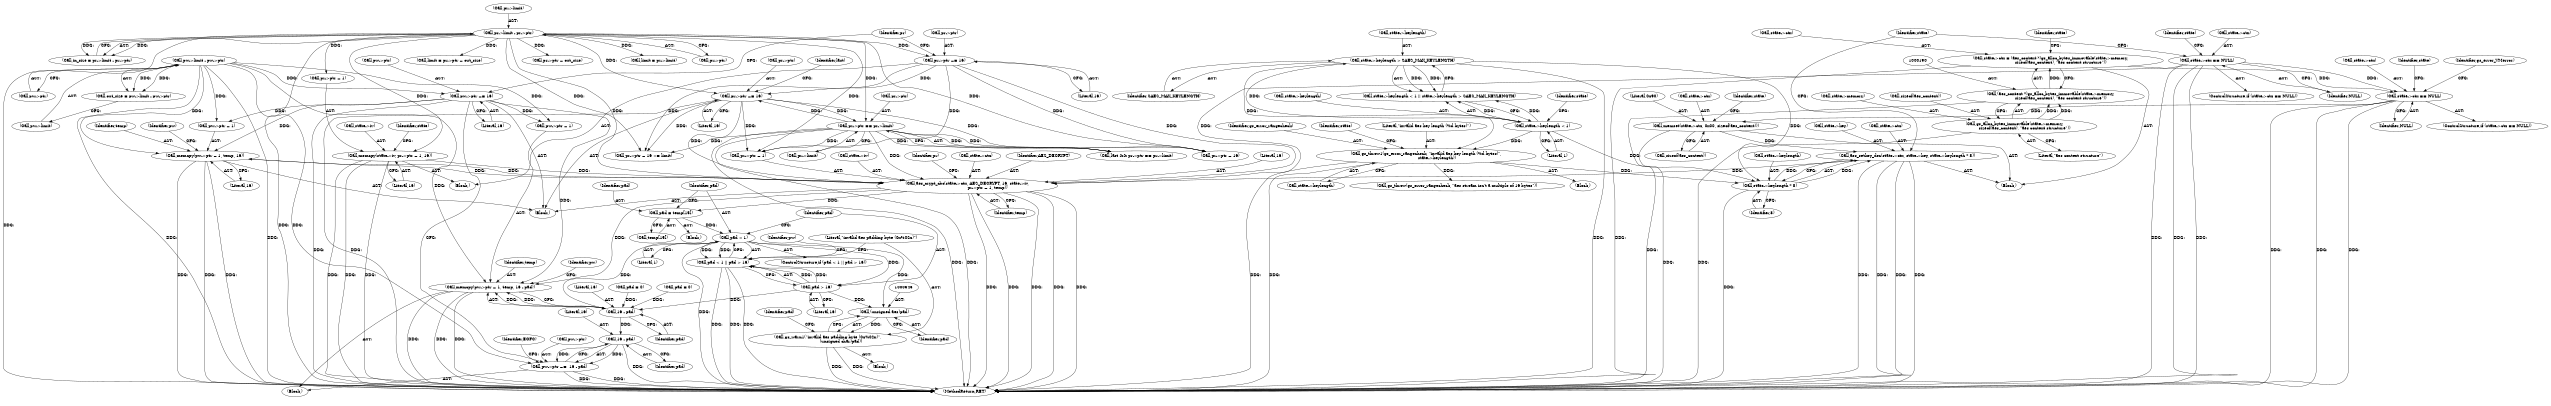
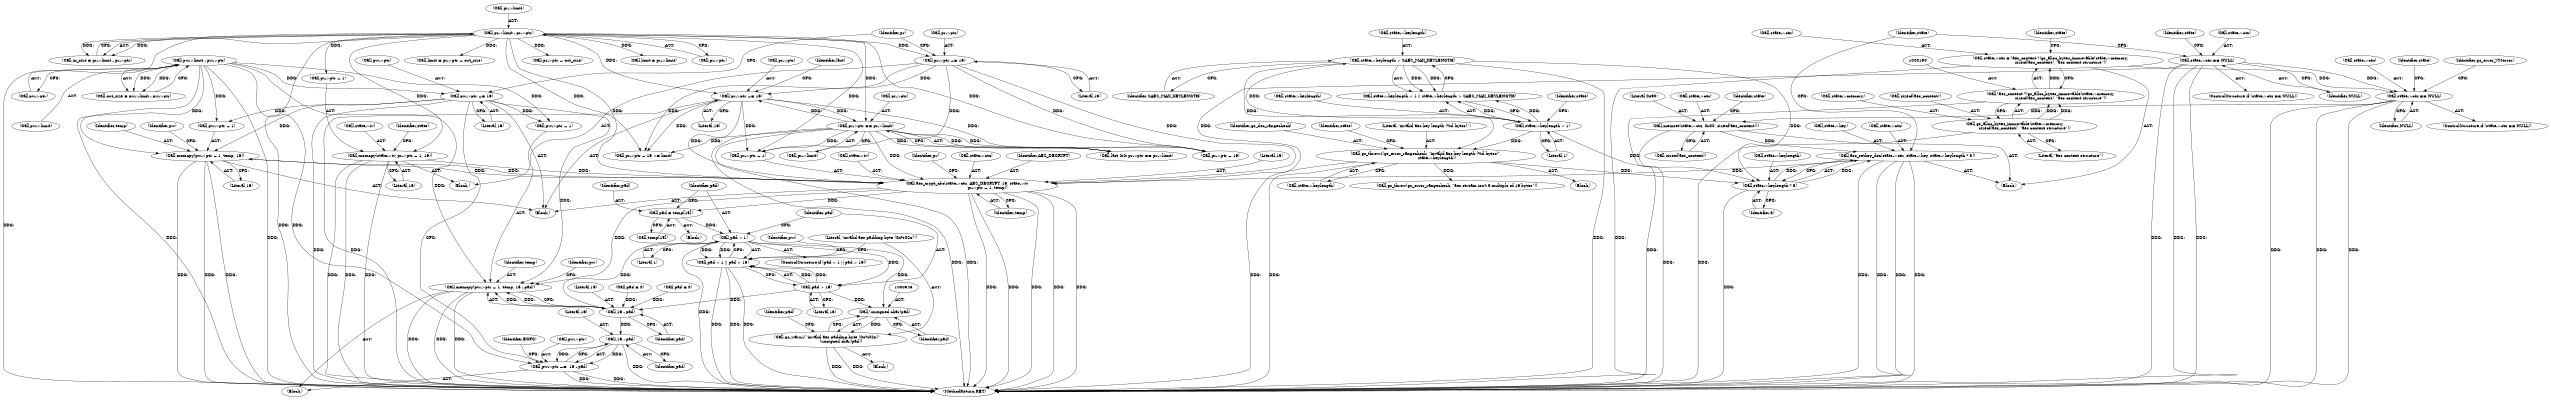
  digraph {
    n1 [label="(Call,memcpy(pw->ptr + 1, temp, 16))"]
    n2 [label="(Call,aes_crypt_cbc(state->ctx, AES_DECRYPT, 16, state->iv,\n                                pr->ptr + 1, temp))"]
    n3 [label="(MethodReturn,RET)"]
    n4 [label="(Block,)"]
    n5 [label="(Literal,16)"]
    n6 [label="(Call,memcpy(pw->ptr + 1, temp, 16 - pad))"]
    n7 [label="(Call,pad = temp[15])"]
    n8 [label="(Identifier,temp)"]
    n9 [label="(Call,pw->limit - pw->ptr)"]
    n10 [label="(Call,pw->ptr += 16)"]
    n11 [label="(Call,pw->ptr +=  16 - pad)"]
    n12 [label="(Call,pw->ptr + 1)"]
    n13 [label="(Call,pw->ptr + 1)"]
    n14 [label="(Call,out_size = pw->limit - pw->ptr)"]
    n15 [label="(Call,pw->ptr)"]
    n16 [label="(Literal,16)"]
    n17 [label="(Call,16 - pad)"]
    n18 [label="(Block,)"]
    n19 [label="(Call,16 - pad)"]
    n20 [label="(Call,pad < 1)"]
    n21 [label="(Call,temp[15])"]
    n22 [label="(Block,)"]
    n23 [label="(Call,aes_setkey_dec(state->ctx, state->key, state->keylength * 8))"]
    n24 [label="(Call,state->keylength * 8)"]
    n25 [label="(Block,)"]
    n26 [label="(Identifier,8)"]
    n27 [label="(Call,memset(state->ctx, 0x00, sizeof(aes_context)))"]
    n28 [label="(Call,sizeof(aes_context))"]
    n29 [label="(Call,state->ctx == NULL)"]
    n30 [label="(Identifier,NULL)"]
    n31 [label="(ControlStructure,if (state->ctx == NULL))"]
    n32 [label="(Call,state->ctx = (aes_context *)gs_alloc_bytes_immovable(state->memory,\n                sizeof(aes_context), \"aes context structure\"))"]
    n33 [label="(Call,(aes_context *)gs_alloc_bytes_immovable(state->memory,\n                sizeof(aes_context), \"aes context structure\"))"]
    n34 [label="(Call,gs_alloc_bytes_immovable(state->memory,\n                sizeof(aes_context), \"aes context structure\"))"]
    n35 [label="(Literal,\"aes context structure\")"]
    n36 [label="(Call,state->ctx == NULL)"]
    n37 [label="(ControlStructure,if (state->ctx == NULL))"]
    n38 [label="(Identifier,NULL)"]
    n39 [label="(Call,state->keylength > SAES_MAX_KEYLENGTH)"]
    n40 [label="(Call,gs_throw1(gs_error_rangecheck, \"invalid aes key length (%d bytes)\",\n                 state->keylength))"]
    n41 [label="(Identifier,SAES_MAX_KEYLENGTH)"]
    n42 [label="(Call,state->keylength < 1 || state->keylength > SAES_MAX_KEYLENGTH)"]
    n43 [label="(Call,gs_throw(gs_error_rangecheck, \"aes stream isn't a multiple of 16 bytes\"))"]
    n44 [label="(Block,)"]
    n45 [label="(Call,state->keylength)"]
    n46 [label="(Call,state->keylength < 1)"]
    n47 [label="(Literal,1)"]
    n48 [label="(Call,memcpy(state->iv, pr->ptr + 1, 16))"]
    n49 [label="(Block,)"]
    n50 [label="(Literal,16)"]
    n51 [label="(Call,pr->limit - pr->ptr)"]
    n52 [label="(Call,pr->ptr == pr->limit)"]
    n53 [label="(Call,pr->ptr += 16)"]
    n54 [label="(Call,pr->ptr += 16)"]
    n55 [label="(Call,pr->ptr + 16 <= limit)"]
    n56 [label="(Call,limit = pr->ptr + out_size)"]
    n57 [label="(Call,pr->ptr)"]
    n58 [label="(Call,pr->ptr + out_size)"]
    n59 [label="(Call,limit = pr->limit)"]
    n60 [label="(Call,pr->ptr + 1)"]
    n61 [label="(Call,in_size = pr->limit - pr->ptr)"]
    n62 [label="(Call,pr->ptr + 16)"]
    n63 [label="(Call,pr->ptr + 1)"]
    n64 [label="(Call,pr->limit)"]
    n65 [label="(Call,last && pr->ptr == pr->limit)"]
    n66 [label="(Literal,16)"]
    n67 [label="(Literal,16)"]
    n68 [label="(Call,pad < 1 || pad > 16)"]
    n69 [label="(Call,pad > 16)"]
-   n70 [label="(Call,(unsigned aes)pad)"]
+   n70 [label="(Call,(unsigned char)pad)"]
    n71 [label="(Literal,1)"]
    n72 [label="(ControlStructure,if (pad < 1 || pad > 16))"]
    n73 [label="(Literal,16)"]
    n74 [label="(Call,gs_warn1(\"invalid aes padding byte (0x%02x)\",\n                     (unsigned char)pad))"]
    n75 [label="(Identifier,pad)"]
    n76 [label="(Identifier,pad)"]
    n77 [label="(Block,)"]
    n78 [label="(Identifier,pad)"]
    n79 [label="(Identifier,EOFC)"]
    n80 [label="(Call,sizeof(aes_context))"]
    n81 [label="(Call,pr->ptr)"]
    n82 [label="(Call,state->iv)"]
    n83 [label="(Call,state->ctx)"]
    n84 [label="(Call,pad = 0)"]
    n85 [label="(Identifier,state)"]
-   n86 [label="(Identifier,gs_error_rangecheck)"]
+   n86 [label="(Identifier,gs_dec_rangecheck)"]
    n87 [label="(Literal,0x90)"]
    n88 [label="(Call,state->keylength)"]
    n89 [label="(Literal,\"invalid aes padding byte (0x%02x)\")"]
    n90 [label="(Call,pr->limit)"]
    n91 [label="(Identifier,pad)"]
    n92 [label="(Identifier,pw)"]
    n93 [label="(Call,state->ctx)"]
    n94 [label="(Identifier,pad)"]
    n95 [label="(Identifier,state)"]
    n96 [label="(Call,state->ctx)"]
    n97 [label="(Identifier,pad)"]
    n98 [label="(Identifier,state)"]
    n99 [label="(Identifier,last)"]
    n100 [label="(Call,state->memory)"]
    n101 [label="(Identifier,state)"]
    n102 [label="(Call,state->keylength)"]
    n103 [label="(Call,state->keylength)"]
    n104 [label="(Call,pad = 0)"]
    n105 [label="(Call,state->iv)"]
    n106 [label="(Call,pw->ptr)"]
    n107 [label="(Identifier,state)"]
    n108 [label="(Identifier,state)"]
    n109 [label="(Call,pr->ptr)"]
    n110 [label="(Call,pr->ptr)"]
    n111 [label="(Identifier,pr)"]
    n112 [label="(Identifier,state)"]
    n113 [label="(Literal,16)"]
    n114 [label="(Call,state->ctx)"]
    n115 [label="(Identifier,pad)"]
    n116 [label="(Identifier,gs_error_VMerror)"]
    n117 [label="(Identifier,AES_DECRYPT)"]
    n118 [label="(Identifier,temp)"]
    n119 [label="(Identifier,temp)"]
    n120 [label="(Literal,16)"]
    n121 [label="(Call,pw->ptr)"]
    n122 [label="(Literal,16)"]
    n123 [label="(Literal,\"invalid aes key length (%d bytes)\")"]
    n124 [label="(Call,pw->limit)"]
    n125 [label="(Call,state->ctx)"]
    n126 [label="(Identifier,pr)"]
    n127 [label="(Identifier,state)"]
    n128 [label="(Identifier,pw)"]
    n129 [label="(Call,state->ctx)"]
    n130 [label="(Identifier,pw)"]
    n131 [label="(Call,state->key)"]
    1000190
    1000343
    n1 -> n2 [label="DDG: "]
    n1 -> n3 [label="DDG: "]
    n1 -> n3 [label="DDG: "]
    n1 -> n3 [label="DDG: "]
    n1 -> n4 [label="AST: "]
    n1 -> n5 [label="CFG: "]
    n2 -> n1 [label="DDG: "]
    n2 -> n3 [label="DDG: "]
    n2 -> n3 [label="DDG: "]
    n2 -> n3 [label="DDG: "]
    n2 -> n3 [label="DDG: "]
    n2 -> n3 [label="DDG: "]
    n2 -> n4 [label="AST: "]
    n2 -> n6 [label="DDG: "]
    n2 -> n7 [label="DDG: "]
    n2 -> n8 [label="CFG: "]
    n5 -> n1 [label="AST: "]
    n6 -> n3 [label="DDG: "]
    n6 -> n3 [label="DDG: "]
    n6 -> n3 [label="DDG: "]
    n6 -> n17 [label="CFG: "]
    n6 -> n18 [label="AST: "]
    n7 -> n20 [label="DDG: "]
    n7 -> n21 [label="CFG: "]
    n7 -> n22 [label="AST: "]
    n8 -> n2 [label="AST: "]
    n9 -> n1 [label="DDG: "]
    n9 -> n3 [label="DDG: "]
    n9 -> n3 [label="DDG: "]
    n9 -> n6 [label="DDG: "]
    n9 -> n10 [label="DDG: "]
    n9 -> n11 [label="DDG: "]
    n9 -> n12 [label="DDG: "]
    n9 -> n13 [label="DDG: "]
    n9 -> n14 [label="AST: "]
    n9 -> n14 [label="DDG: "]
    n9 -> n14 [label="DDG: "]
    n9 -> n15 [label="CFG: "]
    n10 -> n1 [label="DDG: "]
    n10 -> n3 [label="DDG: "]
    n10 -> n4 [label="AST: "]
    n10 -> n6 [label="DDG: "]
    n10 -> n11 [label="CFG: "]
    n10 -> n12 [label="DDG: "]
    n10 -> n13 [label="DDG: "]
    n10 -> n16 [label="CFG: "]
    n11 -> n3 [label="DDG: "]
    n11 -> n3 [label="DDG: "]
    n11 -> n18 [label="AST: "]
    n11 -> n19 [label="CFG: "]
    n12 -> n6 [label="AST: "]
    n13 -> n1 [label="AST: "]
-   n14 -> n124 [label="CFG: "]
+   n14 -> n9 [label="CFG: "]
    n15 -> n9 [label="AST: "]
    n16 -> n10 [label="AST: "]
    n17 -> n6 [label="AST: "]
    n17 -> n6 [label="DDG: "]
    n17 -> n6 [label="DDG: "]
    n17 -> n19 [label="DDG: "]
    n17 -> n76 [label="CFG: "]
    n19 -> n3 [label="DDG: "]
    n19 -> n11 [label="AST: "]
    n19 -> n11 [label="DDG: "]
    n19 -> n11 [label="DDG: "]
    n19 -> n78 [label="CFG: "]
    n20 -> n3 [label="DDG: "]
    n20 -> n17 [label="DDG: "]
    n20 -> n68 [label="AST: "]
    n20 -> n68 [label="DDG: "]
    n20 -> n68 [label="DDG: "]
    n20 -> n69 [label="DDG: "]
    n20 -> n70 [label="DDG: "]
    n20 -> n71 [label="CFG: "]
    n20 -> n72 [label="AST: "]
    n21 -> n7 [label="AST: "]
    n23 -> n2 [label="DDG: "]
    n23 -> n3 [label="DDG: "]
    n23 -> n3 [label="DDG: "]
    n23 -> n3 [label="DDG: "]
    n23 -> n3 [label="DDG: "]
    n23 -> n24 [label="CFG: "]
    n23 -> n25 [label="AST: "]
    n24 -> n3 [label="DDG: "]
    n24 -> n23 [label="AST: "]
    n24 -> n23 [label="DDG: "]
    n24 -> n23 [label="DDG: "]
    n24 -> n26 [label="CFG: "]
    n26 -> n24 [label="AST: "]
    n27 -> n3 [label="DDG: "]
    n27 -> n23 [label="DDG: "]
    n27 -> n25 [label="AST: "]
    n27 -> n28 [label="CFG: "]
    n28 -> n27 [label="AST: "]
    n29 -> n3 [label="DDG: "]
    n29 -> n3 [label="DDG: "]
    n29 -> n3 [label="DDG: "]
    n29 -> n27 [label="DDG: "]
    n29 -> n30 [label="CFG: "]
    n29 -> n31 [label="AST: "]
    n30 -> n29 [label="AST: "]
    n32 -> n3 [label="DDG: "]
    n32 -> n25 [label="AST: "]
    n32 -> n29 [label="DDG: "]
    n32 -> n33 [label="CFG: "]
    n33 -> n3 [label="DDG: "]
    n33 -> n32 [label="AST: "]
    n33 -> n32 [label="DDG: "]
    n33 -> n34 [label="CFG: "]
    n34 -> n3 [label="DDG: "]
    n34 -> n33 [label="AST: "]
    n34 -> n33 [label="DDG: "]
    n34 -> n33 [label="DDG: "]
    n34 -> n35 [label="CFG: "]
    n35 -> n34 [label="AST: "]
    n36 -> n2 [label="DDG: "]
    n36 -> n3 [label="DDG: "]
    n36 -> n3 [label="DDG: "]
    n36 -> n3 [label="DDG: "]
    n36 -> n29 [label="DDG: "]
    n36 -> n37 [label="AST: "]
    n36 -> n38 [label="CFG: "]
    n38 -> n36 [label="AST: "]
    n39 -> n3 [label="DDG: "]
    n39 -> n24 [label="DDG: "]
    n39 -> n40 [label="DDG: "]
-   n39 -> n41 [label="AST: "]
+   n39 -> n41 [label="CFG: "]
    n39 -> n42 [label="AST: "]
    n39 -> n42 [label="DDG: "]
    n39 -> n42 [label="DDG: "]
    n40 -> n3 [label="DDG: "]
    n40 -> n3 [label="DDG: "]
    n40 -> n24 [label="DDG: "]
    n40 -> n43 [label="DDG: "]
    n40 -> n44 [label="AST: "]
    n40 -> n45 [label="CFG: "]
    n41 -> n39 [label="AST: "]
    n42 -> n39 [label="CFG: "]
    n42 -> n46 [label="CFG: "]
    n45 -> n40 [label="AST: "]
    n46 -> n24 [label="DDG: "]
    n46 -> n39 [label="DDG: "]
    n46 -> n40 [label="DDG: "]
    n46 -> n42 [label="AST: "]
    n46 -> n42 [label="DDG: "]
    n46 -> n42 [label="DDG: "]
    n46 -> n47 [label="CFG: "]
    n47 -> n46 [label="AST: "]
    n48 -> n2 [label="DDG: "]
    n48 -> n3 [label="DDG: "]
    n48 -> n3 [label="DDG: "]
    n48 -> n3 [label="DDG: "]
    n48 -> n49 [label="AST: "]
    n48 -> n50 [label="CFG: "]
    n50 -> n48 [label="AST: "]
    n51 -> n2 [label="DDG: "]
    n51 -> n3 [label="DDG: "]
    n51 -> n3 [label="DDG: "]
    n51 -> n48 [label="DDG: "]
    n51 -> n52 [label="DDG: "]
    n51 -> n53 [label="DDG: "]
    n51 -> n54 [label="DDG: "]
    n51 -> n55 [label="DDG: "]
    n51 -> n56 [label="DDG: "]
    n51 -> n57 [label="CFG: "]
    n51 -> n58 [label="DDG: "]
    n51 -> n59 [label="DDG: "]
    n51 -> n60 [label="DDG: "]
    n51 -> n61 [label="AST: "]
    n51 -> n61 [label="DDG: "]
    n51 -> n61 [label="DDG: "]
    n51 -> n62 [label="DDG: "]
    n51 -> n63 [label="DDG: "]
    n52 -> n2 [label="DDG: "]
    n52 -> n3 [label="DDG: "]
    n52 -> n3 [label="DDG: "]
    n52 -> n53 [label="DDG: "]
    n52 -> n55 [label="DDG: "]
    n52 -> n60 [label="DDG: "]
    n52 -> n62 [label="DDG: "]
    n52 -> n64 [label="CFG: "]
    n52 -> n65 [label="AST: "]
    n52 -> n65 [label="DDG: "]
    n52 -> n65 [label="DDG: "]
    n53 -> n2 [label="DDG: "]
    n53 -> n3 [label="DDG: "]
    n53 -> n4 [label="AST: "]
    n53 -> n52 [label="DDG: "]
    n53 -> n55 [label="DDG: "]
    n53 -> n60 [label="DDG: "]
    n53 -> n62 [label="DDG: "]
    n53 -> n66 [label="CFG: "]
    n54 -> n2 [label="DDG: "]
    n54 -> n49 [label="AST: "]
    n54 -> n53 [label="DDG: "]
    n54 -> n55 [label="DDG: "]
    n54 -> n60 [label="DDG: "]
    n54 -> n62 [label="DDG: "]
    n54 -> n67 [label="CFG: "]
    n57 -> n51 [label="AST: "]
    n60 -> n2 [label="AST: "]
    n61 -> n51 [label="CFG: "]
    n63 -> n48 [label="AST: "]
    n64 -> n52 [label="AST: "]
    n65 -> n52 [label="CFG: "]
    n66 -> n53 [label="AST: "]
    n67 -> n54 [label="AST: "]
    n68 -> n3 [label="DDG: "]
    n68 -> n3 [label="DDG: "]
    n68 -> n3 [label="DDG: "]
    n68 -> n20 [label="CFG: "]
    n68 -> n69 [label="CFG: "]
    n69 -> n17 [label="DDG: "]
    n69 -> n68 [label="AST: "]
    n69 -> n68 [label="DDG: "]
    n69 -> n68 [label="DDG: "]
    n69 -> n70 [label="DDG: "]
    n69 -> n73 [label="CFG: "]
    n70 -> n74 [label="AST: "]
    n70 -> n74 [label="DDG: "]
    n70 -> n75 [label="CFG: "]
    n71 -> n20 [label="AST: "]
    n73 -> n69 [label="AST: "]
    n74 -> n3 [label="DDG: "]
    n74 -> n3 [label="DDG: "]
    n74 -> n70 [label="CFG: "]
    n74 -> n77 [label="AST: "]
    n75 -> n70 [label="AST: "]
    n76 -> n17 [label="AST: "]
    n78 -> n19 [label="AST: "]
    n79 -> n11 [label="CFG: "]
    n80 -> n34 [label="AST: "]
    n81 -> n53 [label="AST: "]
    n82 -> n48 [label="AST: "]
    n83 -> n29 [label="AST: "]
    n84 -> n17 [label="DDG: "]
    n85 -> n36 [label="CFG: "]
    n86 -> n40 [label="AST: "]
    n87 -> n27 [label="AST: "]
    n88 -> n46 [label="AST: "]
    n89 -> n68 [label="CFG: "]
    n89 -> n74 [label="AST: "]
    n90 -> n51 [label="AST: "]
    n91 -> n74 [label="CFG: "]
    n92 -> n6 [label="CFG: "]
    n93 -> n32 [label="AST: "]
    n94 -> n20 [label="CFG: "]
    n94 -> n69 [label="AST: "]
    n95 -> n48 [label="CFG: "]
    n96 -> n36 [label="AST: "]
    n97 -> n7 [label="CFG: "]
    n97 -> n20 [label="AST: "]
    n98 -> n29 [label="CFG: "]
    n99 -> n53 [label="CFG: "]
    n100 -> n34 [label="AST: "]
    n101 -> n46 [label="CFG: "]
    n102 -> n24 [label="AST: "]
    n103 -> n39 [label="AST: "]
    n104 -> n17 [label="DDG: "]
    n105 -> n2 [label="AST: "]
    n106 -> n10 [label="AST: "]
    n107 -> n40 [label="CFG: "]
    n108 -> n23 [label="CFG: "]
    n108 -> n36 [label="CFG: "]
    n109 -> n54 [label="AST: "]
    n110 -> n52 [label="AST: "]
    n111 -> n2 [label="CFG: "]
    n112 -> n32 [label="CFG: "]
    n113 -> n19 [label="AST: "]
    n114 -> n2 [label="AST: "]
    n115 -> n7 [label="AST: "]
    n116 -> n29 [label="CFG: "]
    n117 -> n2 [label="AST: "]
    n118 -> n6 [label="AST: "]
    n119 -> n1 [label="AST: "]
    n120 -> n17 [label="AST: "]
    n121 -> n11 [label="AST: "]
    n122 -> n2 [label="AST: "]
    n123 -> n40 [label="AST: "]
    n124 -> n9 [label="AST: "]
    n125 -> n27 [label="AST: "]
    n126 -> n10 [label="CFG: "]
    n126 -> n54 [label="CFG: "]
    n127 -> n27 [label="CFG: "]
    n128 -> n1 [label="CFG: "]
    n129 -> n23 [label="AST: "]
    n130 -> n68 [label="CFG: "]
    n131 -> n23 [label="AST: "]
    1000190 -> n33 [label="AST: "]
    1000343 -> n70 [label="AST: "]
  }
